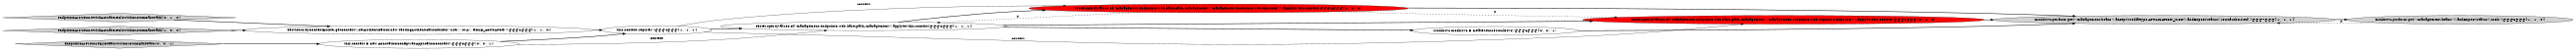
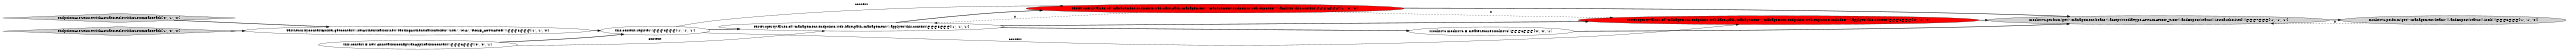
  digraph {
    rankdir=LR
    node [fillcolor=white shape=ellipse style=filled]
    edge [style=bold]
    n1 [label="this.context.register()@@@4@@@['1', '1', '1']"]
    n2 [label="TestPropertyValues.of(\"management.endpoints.web.base-path:/management\").applyTo(this.context)@@@5@@@['1', '1', '1']"]
    n3 [fillcolor=red label="TestPropertyValues.of(\"management.endpoints.web.base-path:/management\",\"management.endpoints.web.exposure.include=*\").applyTo(this.context)@@@6@@@['0', '1', '0']"]
    n4 [fillcolor=red label="TestPropertyValues.of(\"management.endpoints.web.base-path:/management\",\"management.endpoints.web.expose=*\").applyTo(this.context)@@@6@@@['1', '0', '0']"]
    n5 [label="MockMvc mockMvc = createSecureMockMvc()@@@6@@@['0', '0', '1']"]
    n6 [label="TestSecurityContextHolder.getContext().setAuthentication(new TestingAuthenticationToken(\"user\",\"N/A\",\"ROLE_ACTUATOR\"))@@@3@@@['1', '1', '0']"]
-   n7 [fillcolor=lightgray label="endpointsAreSecureByDefaultWithCustomBasePath['0', '0', '1']" shape=diamond]
    n8 [label="this.context = new AnnotationConfigWebApplicationContext()@@@3@@@['0', '0', '1']"]
    n9 [fillcolor=lightgray label="mockMvc.perform(get(\"/management/beans\")).andExpect(status().isOk())@@@8@@@['1', '1', '0']"]
    n10 [fillcolor=lightgray label="mockMvc.perform(get(\"/management/beans\").accept(MediaType.APPLICATION_JSON)).andExpect(status().isUnauthorized())@@@7@@@['1', '1', '1']"]
    n11 [fillcolor=lightgray label="endpointsAreSecureWithActuatorRoleWithCustomBasePath['0', '1', '0']" shape=diamond]
    n12 [fillcolor=lightgray label="endpointsAreSecureWithActuatorRoleWithCustomBasePath['1', '0', '0']" shape=diamond]
    n1 -> n2
    n1 -> n3 [label=context style=solid]
    n1 -> n4 [label=context style=solid]
    n2 -> n3
    n2 -> n4
    n2 -> n5
    n3 -> n10
    n4 -> n2 [label=0 style=dashed]
    n4 -> n3 [label=0 style=dashed]
    n4 -> n10
    n5 -> n10
    n6 -> n1
-   n7 -> n8
    n8 -> n1
    n8 -> n2 [label=context style=solid]
    n9 -> n10 [label=0 style=dashed]
    n10 -> n9
    n11 -> n6
    n12 -> n6
  }
